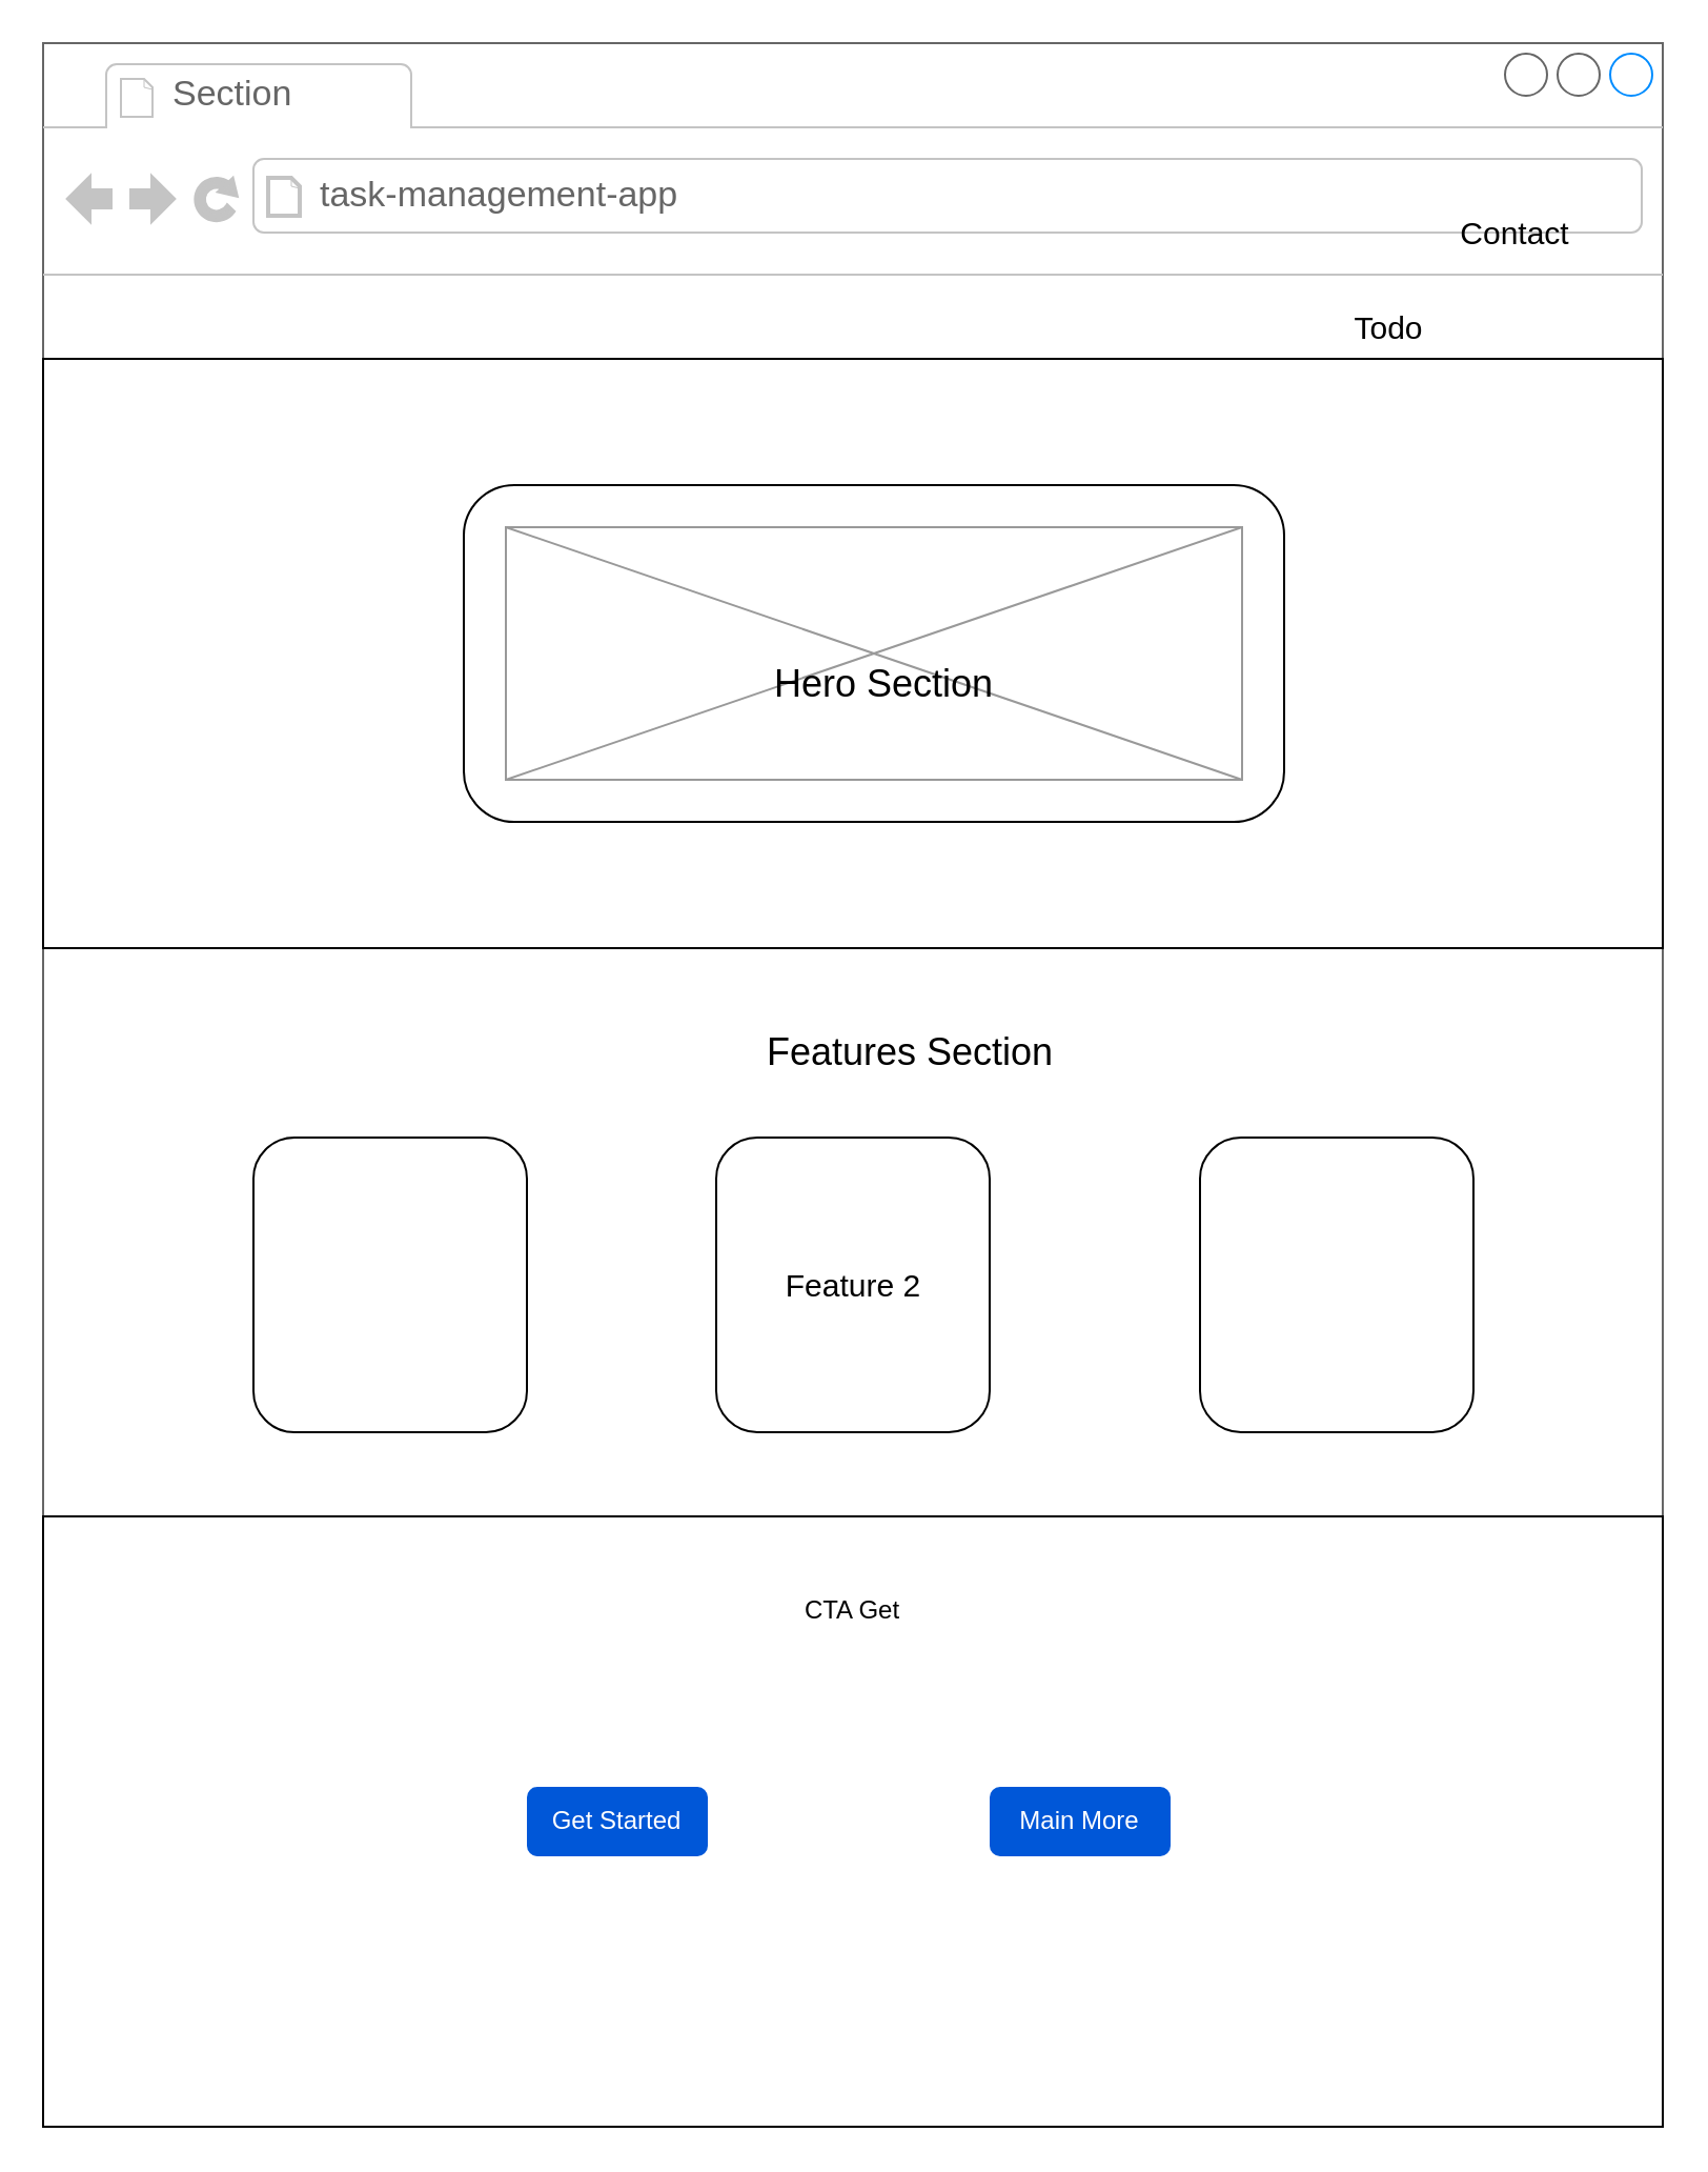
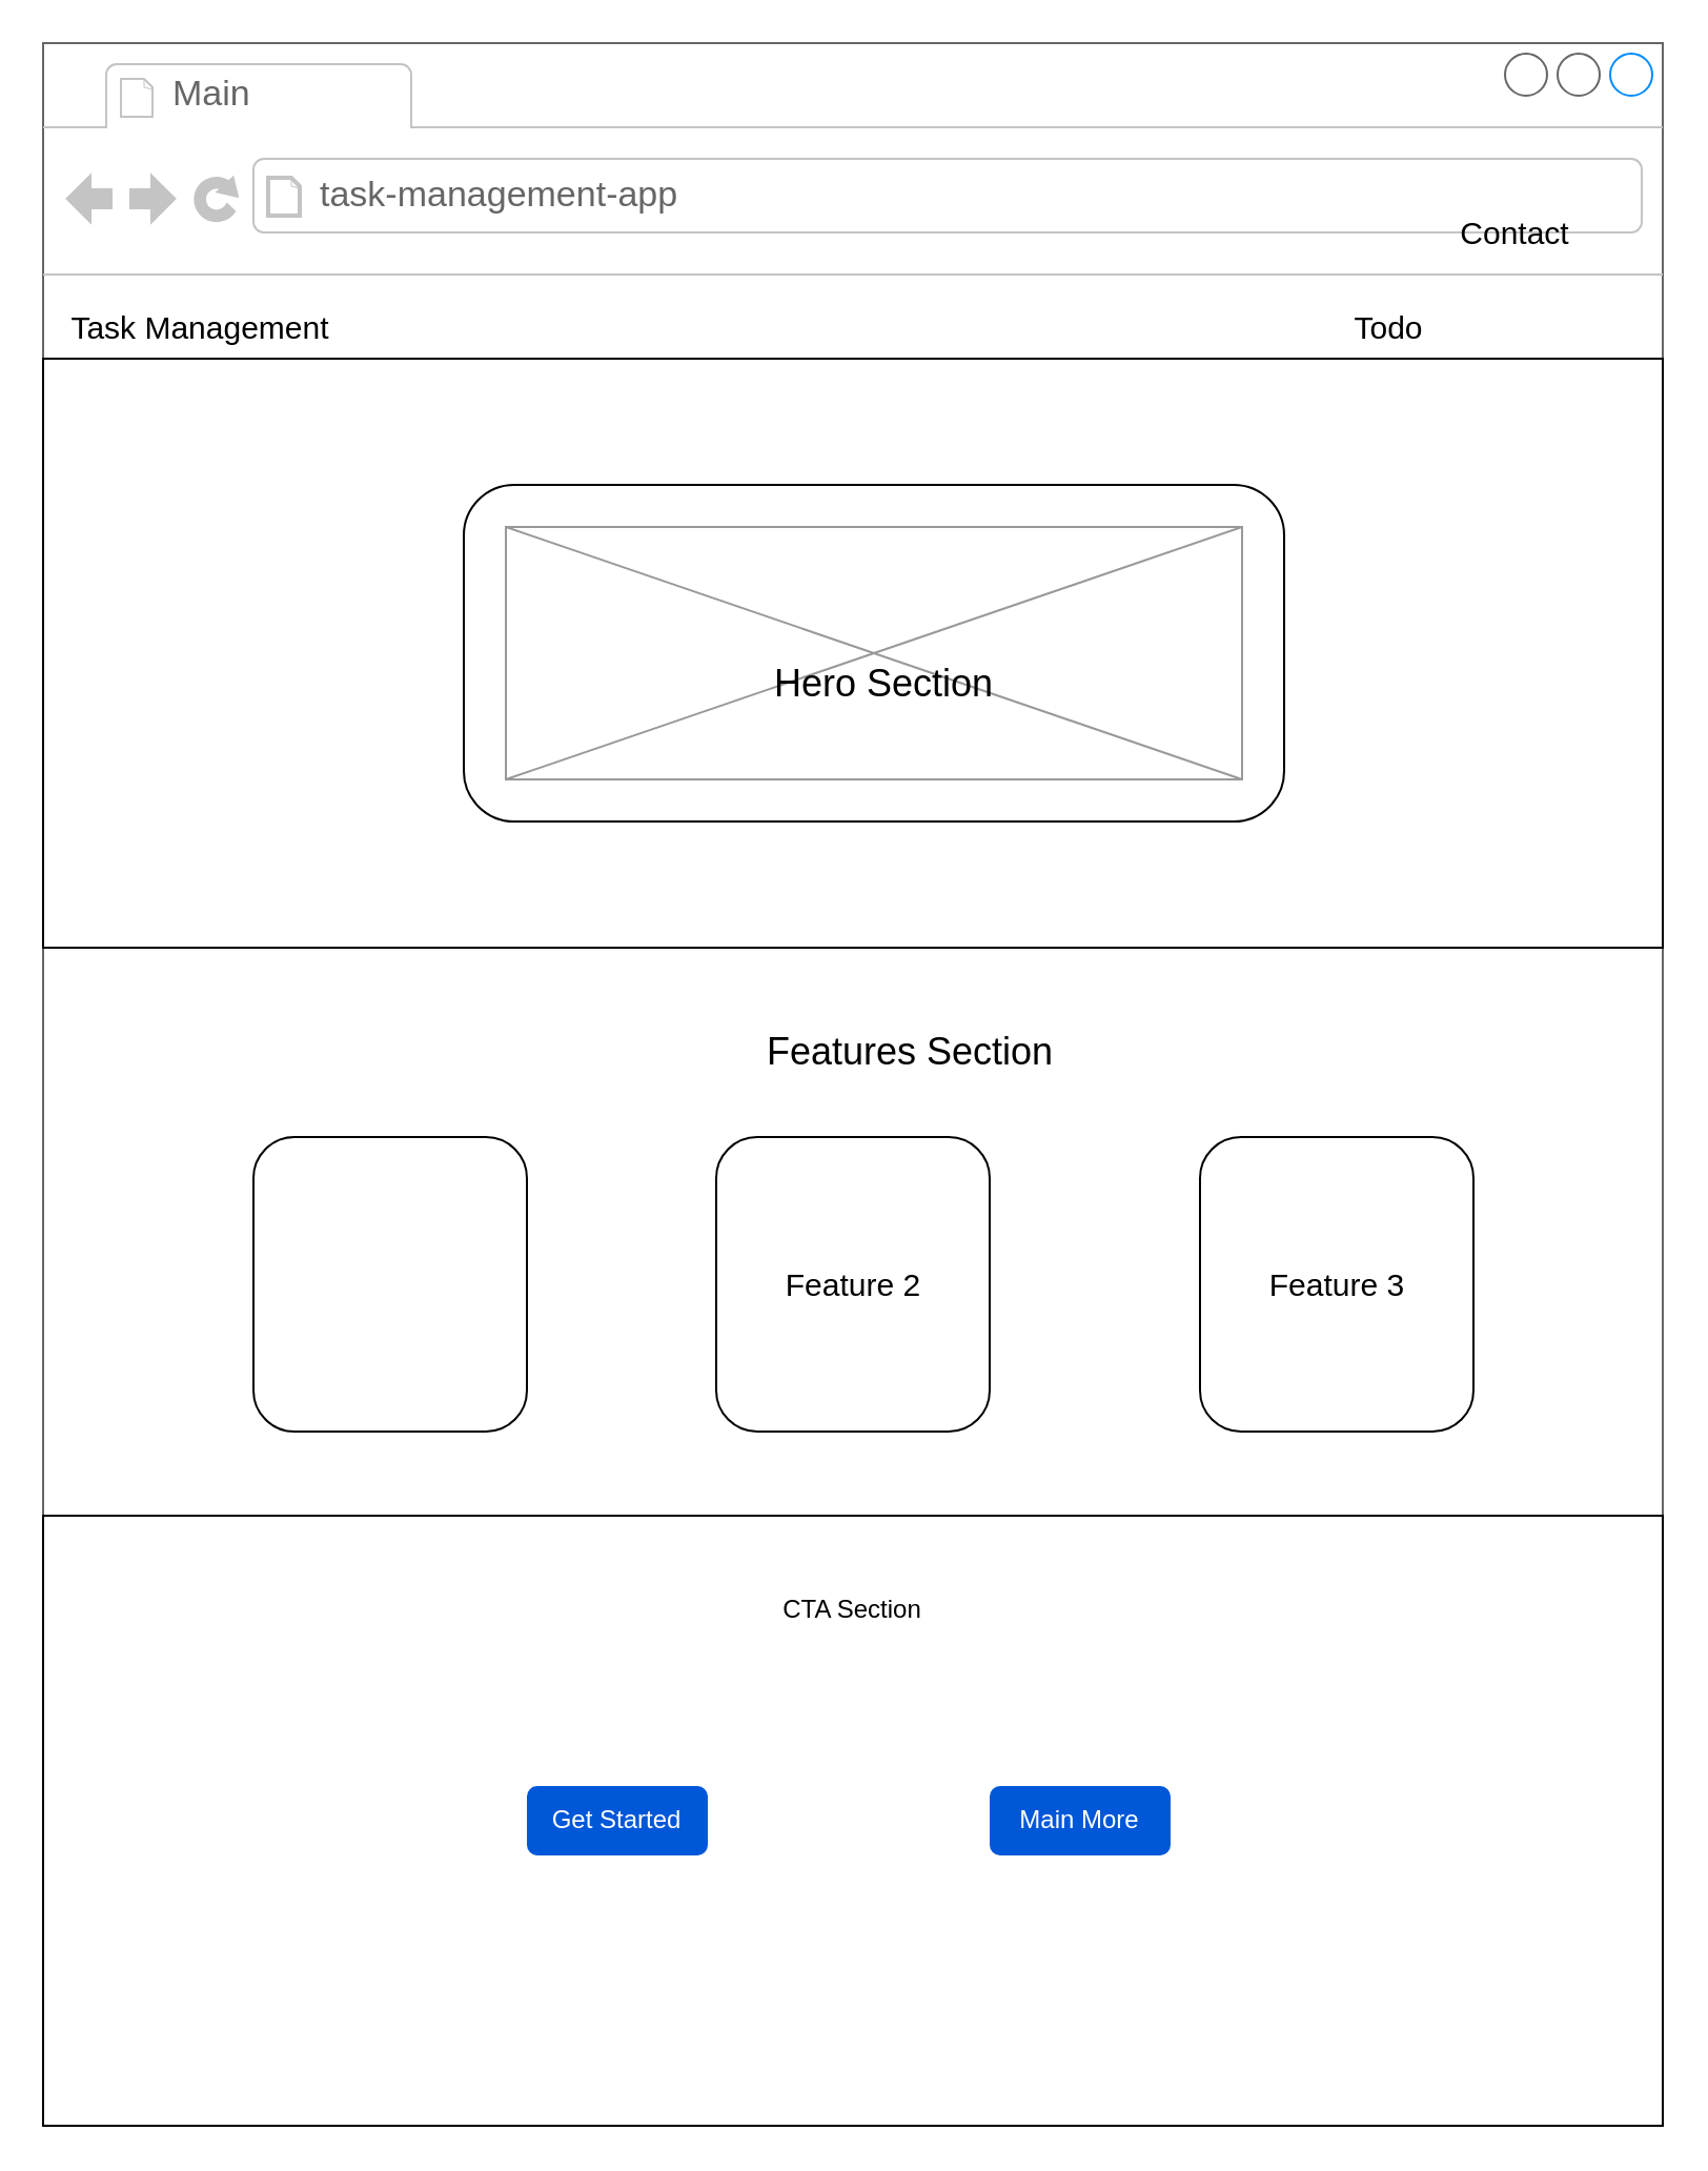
  <mxCell id="0" />
  <mxCell id="1" parent="0" />
  <mxCell id="2" value="" style="strokeWidth=1;shadow=0;dashed=0;align=center;html=1;shape=mxgraph.mockup.containers.browserWindow;rSize=0;strokeColor=#666666;strokeColor2=#008cff;strokeColor3=#c4c4c4;mainText=,;recursiveResize=0;" vertex="1" parent="1"><mxGeometry x="20" y="20" width="770" height="990" as="geometry" /></mxCell>
- <mxCell id="3" value="Section" style="strokeWidth=1;shadow=0;dashed=0;align=center;html=1;shape=mxgraph.mockup.containers.anchor;fontSize=17;fontColor=#666666;align=left;whiteSpace=wrap;" vertex="1" parent="2"><mxGeometry x="60" y="12" width="110" height="26" as="geometry" /></mxCell>
+ <mxCell id="3" value="Main" style="strokeWidth=1;shadow=0;dashed=0;align=center;html=1;shape=mxgraph.mockup.containers.anchor;fontSize=17;fontColor=#666666;align=left;whiteSpace=wrap;" vertex="1" parent="2"><mxGeometry x="60" y="12" width="110" height="26" as="geometry" /></mxCell>
  <mxCell id="4" value="task-management-app" style="strokeWidth=1;shadow=0;dashed=0;align=center;html=1;shape=mxgraph.mockup.containers.anchor;rSize=0;fontSize=17;fontColor=#666666;align=left;" vertex="1" parent="2"><mxGeometry x="130" y="60" width="250" height="26" as="geometry" /></mxCell>
  <mxCell id="5" value="" style="rounded=0;whiteSpace=wrap;html=1;" vertex="1" parent="2"><mxGeometry y="150" width="770" height="280" as="geometry" /></mxCell>
  <mxCell id="6" value="" style="rounded=1;whiteSpace=wrap;html=1;" vertex="1" parent="2"><mxGeometry x="200" y="210" width="390" height="160" as="geometry" /></mxCell>
  <mxCell id="7" value="" style="verticalLabelPosition=bottom;shadow=0;dashed=0;align=center;html=1;verticalAlign=top;strokeWidth=1;shape=mxgraph.mockup.graphics.simpleIcon;strokeColor=#999999;" vertex="1" parent="2"><mxGeometry x="220" y="230" width="350" height="120" as="geometry" /></mxCell>
  <mxCell id="8" value="&lt;font style=&quot;font-size: 18px;&quot;&gt;Hero Section&lt;/font&gt;" style="text;html=1;align=center;verticalAlign=middle;whiteSpace=wrap;rounded=0;" vertex="1" parent="2"><mxGeometry x="325" y="277.5" width="150" height="55" as="geometry" /></mxCell>
  <mxCell id="9" value="&lt;font style=&quot;font-size: 18px;&quot;&gt;Features Section&lt;/font&gt;" style="text;html=1;align=center;verticalAlign=middle;whiteSpace=wrap;rounded=0;" vertex="1" parent="2"><mxGeometry x="340" y="452.5" width="145" height="55" as="geometry" /></mxCell>
  <mxCell id="10" value="" style="rounded=1;whiteSpace=wrap;html=1;" vertex="1" parent="2"><mxGeometry x="100" y="520" width="130" height="140" as="geometry" /></mxCell>
  <mxCell id="11" value="" style="rounded=1;whiteSpace=wrap;html=1;" vertex="1" parent="2"><mxGeometry x="320" y="520" width="130" height="140" as="geometry" /></mxCell>
  <mxCell id="12" value="" style="rounded=1;whiteSpace=wrap;html=1;" vertex="1" parent="2"><mxGeometry x="550" y="520" width="130" height="140" as="geometry" /></mxCell>
  <mxCell id="13" value="&lt;font style=&quot;font-size: 15px;&quot;&gt;Feature 2&lt;/font&gt;" style="text;html=1;align=center;verticalAlign=middle;whiteSpace=wrap;rounded=0;" vertex="1" parent="2"><mxGeometry x="338" y="565" width="95" height="50" as="geometry" /></mxCell>
+ <mxCell id="14" value="&lt;font style=&quot;font-size: 15px;&quot;&gt;Feature 3&lt;/font&gt;" style="text;html=1;align=center;verticalAlign=middle;whiteSpace=wrap;rounded=0;" vertex="1" parent="2"><mxGeometry x="567.5" y="565" width="95" height="50" as="geometry" /></mxCell>
+ <mxCell id="15" value="&lt;font style=&quot;font-size: 15px;&quot;&gt;Task Management&lt;/font&gt;" style="text;html=1;align=center;verticalAlign=middle;whiteSpace=wrap;rounded=0;" vertex="1" parent="2"><mxGeometry x="10" y="120" width="130" height="30" as="geometry" /></mxCell>
  <mxCell id="16" value="&lt;font style=&quot;font-size: 15px;&quot;&gt;Contact&lt;/font&gt;" style="text;html=1;align=center;verticalAlign=middle;whiteSpace=wrap;rounded=0;" vertex="1" parent="2"><mxGeometry x="660" y="75" width="80" height="30" as="geometry" /></mxCell>
  <mxCell id="17" value="&lt;font style=&quot;font-size: 15px;&quot;&gt;Todo&lt;/font&gt;" style="text;html=1;align=center;verticalAlign=middle;whiteSpace=wrap;rounded=0;" vertex="1" parent="2"><mxGeometry x="600" y="120" width="80" height="30" as="geometry" /></mxCell>
  <mxCell id="18" value="" style="rounded=0;whiteSpace=wrap;html=1;" vertex="1" parent="1"><mxGeometry x="20" y="720" width="770" height="290" as="geometry" /></mxCell>
- <mxCell id="19" value="CTA Get" style="text;html=1;align=center;verticalAlign=middle;whiteSpace=wrap;rounded=0;" vertex="1" parent="1"><mxGeometry x="355" y="740" width="100" height="50" as="geometry" /></mxCell>
+ <mxCell id="19" value="CTA Section" style="text;html=1;align=center;verticalAlign=middle;whiteSpace=wrap;rounded=0;" vertex="1" parent="1"><mxGeometry x="355" y="740" width="100" height="50" as="geometry" /></mxCell>
  <mxCell id="20" value="Get Started" style="rounded=1;fillColor=#0057D8;strokeColor=none;html=1;whiteSpace=wrap;fontColor=#ffffff;align=center;verticalAlign=middle;fontStyle=0;fontSize=12;sketch=0;" vertex="1" parent="1"><mxGeometry x="250" y="848.5" width="86" height="33" as="geometry" /></mxCell>
  <mxCell id="21" value="Main More" style="rounded=1;fillColor=#0057D8;strokeColor=none;html=1;whiteSpace=wrap;fontColor=#ffffff;align=center;verticalAlign=middle;fontStyle=0;fontSize=12;sketch=0;" vertex="1" parent="1"><mxGeometry x="470" y="848.5" width="86" height="33" as="geometry" /></mxCell>
